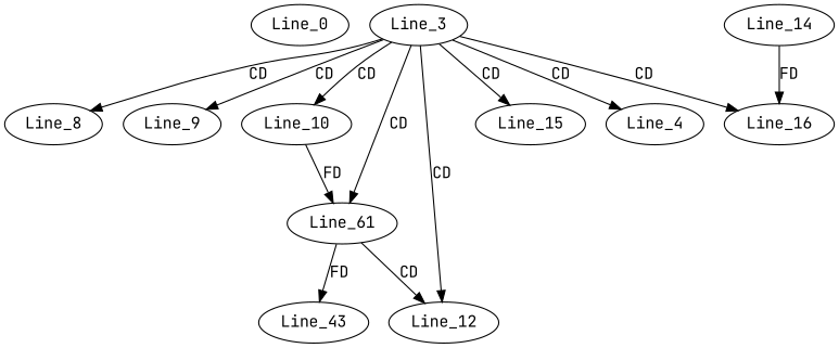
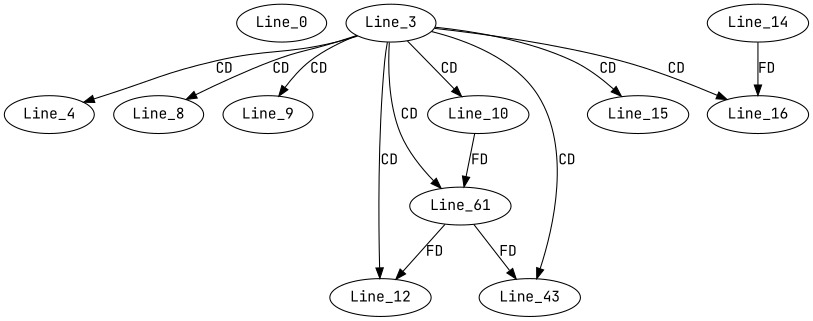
  digraph {
    fontname="JetBrains Mono"
    node [fontname="JetBrains Mono"]
    edge [fontname="JetBrains Mono"]
    Line_0
    Line_3
    Line_4
    Line_8
    Line_9
    Line_10
    n7 [label=Line_61]
    Line_12
    n9 [label=Line_43]
    Line_15
    Line_16
    Line_14
    Line_3 -> Line_4 [label=CD]
    Line_3 -> Line_8 [label=CD]
    Line_3 -> Line_9 [label=CD]
    Line_3 -> Line_10 [label=CD]
    Line_3 -> n7 [label=CD]
    Line_3 -> Line_12 [label=CD]
+   Line_3 -> n9 [label=CD]
    Line_3 -> Line_15 [label=CD]
    Line_3 -> Line_16 [label=CD]
    Line_10 -> n7 [label=FD]
-   n7 -> Line_12 [label=CD]
+   n7 -> Line_12 [label=FD]
    n7 -> n9 [label=FD]
    Line_14 -> Line_16 [label=FD]
  }
